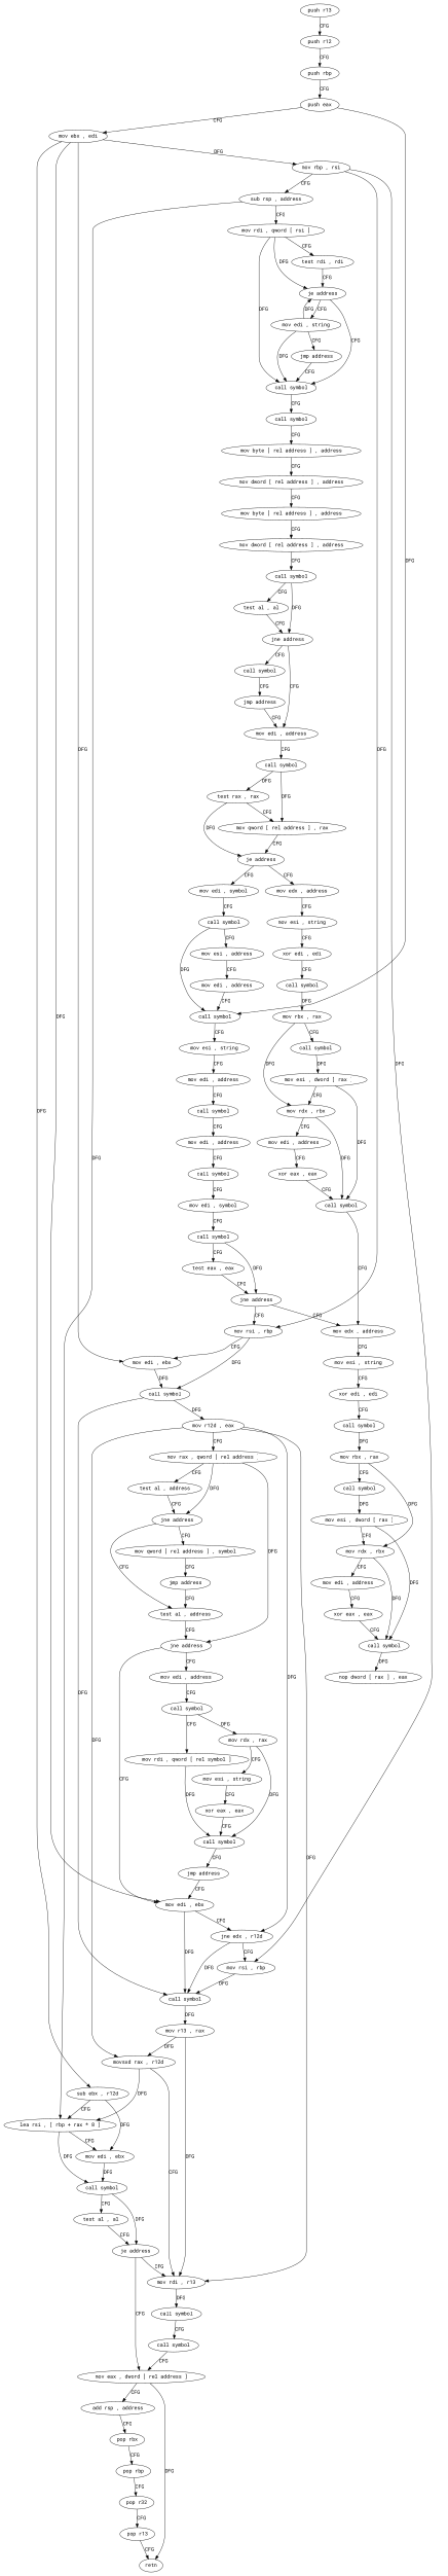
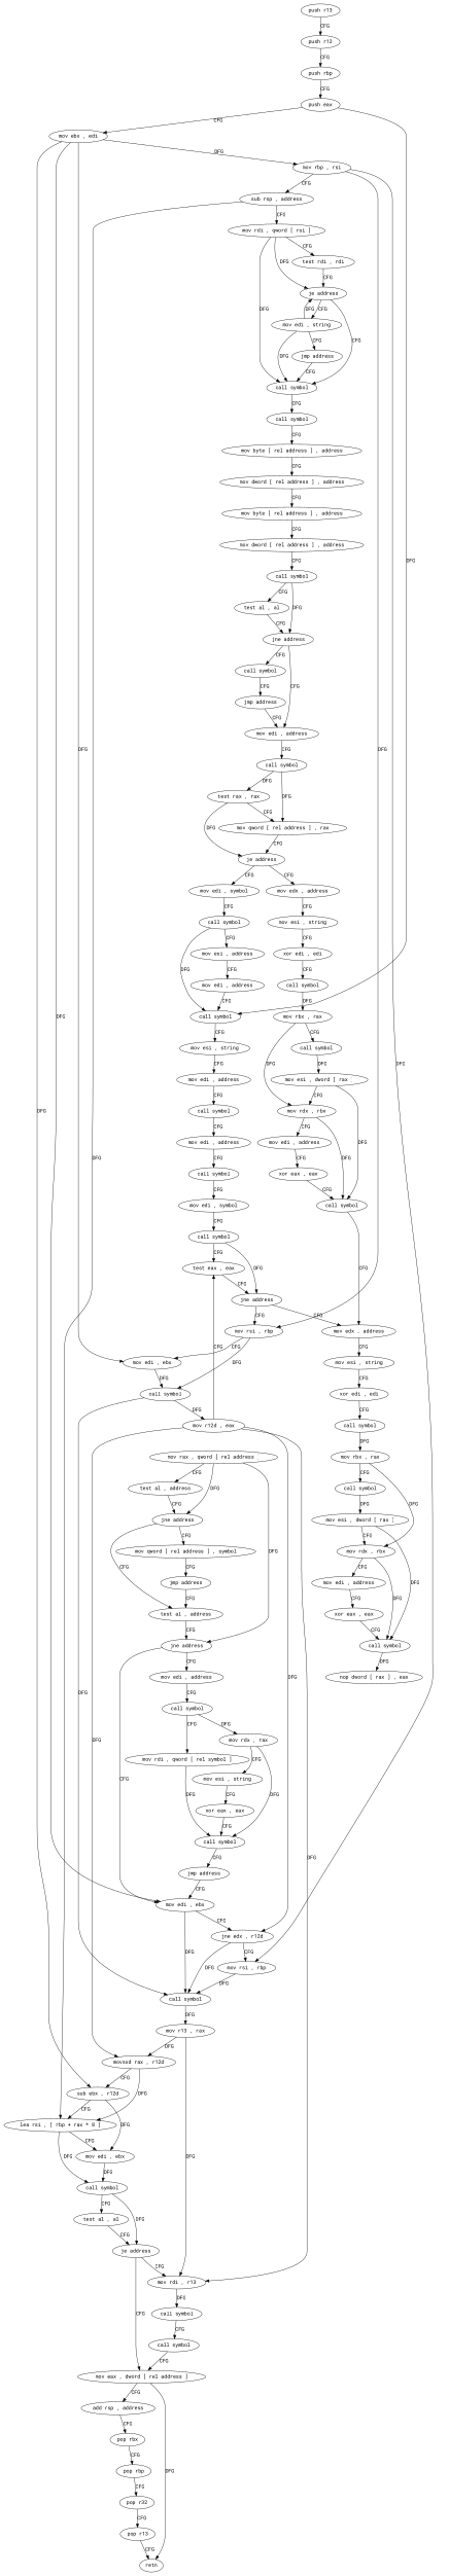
  digraph {
    fontname="Roboto Mono"
    node [fontname="Roboto Mono"]
    edge [fontname="Roboto Mono"]
    n1 [label="push r13"]
    n2 [label="push r12"]
    n3 [label="push rbp"]
    n4 [label="push eax"]
    n5 [label="mov ebx , edi"]
    n6 [label="call symbol"]
    n7 [label="mov rbp , rsi"]
    n8 [label="mov edi , ebx"]
    n9 [label="mov edi , ebx"]
    n10 [label="sub ebx , r12d"]
    n11 [label="mov esi , string"]
    n12 [label="sub rsp , address"]
    n13 [label="mov rsi , rbp"]
    n14 [label="mov rsi , rbp"]
    n15 [label="call symbol"]
    n16 [label="call symbol"]
    n17 [label="jne edx , r12d"]
    n18 [label="lea rsi , [ rbp + rax * 8 ]"]
    n19 [label="mov edi , ebx"]
    n20 [label="mov rdi , qword [ rsi ]"]
    n21 [label="call symbol"]
    n22 [label="test rdi , rdi"]
    n23 [label="je address"]
    n24 [label="call symbol"]
    n25 [label="mov edi , string"]
    n26 [label="call symbol"]
    n27 [label="jmp address"]
    n28 [label="mov byte [ rel address ] , address"]
    n29 [label="mov dword [ rel address ] , address"]
    n30 [label="mov byte [ rel address ] , address"]
    n31 [label="mov dword [ rel address ] , address"]
    n32 [label="call symbol"]
    n33 [label="test al , al"]
    n34 [label="jne address"]
    n35 [label="call symbol"]
    n36 [label="mov edi , address"]
    n37 [label="jmp address"]
    n38 [label="call symbol"]
    n39 [label="test rax , rax"]
    n40 [label="mov qword [ rel address ] , rax"]
    n41 [label="je address"]
    n42 [label="mov edx , address"]
    n43 [label="mov edi , symbol"]
    n44 [label="mov esi , string"]
    n45 [label="call symbol"]
    n46 [label="xor edi , edi"]
    n47 [label="mov esi , address"]
    n48 [label="call symbol"]
    n49 [label="mov rbx , rax"]
    n50 [label="call symbol"]
    n51 [label="mov rdx , rbx"]
    n52 [label="mov esi , dword [ rax ]"]
    n53 [label="call symbol"]
    n54 [label="mov edi , address"]
    n55 [label="mov edx , address"]
    n56 [label="xor eax , eax"]
    n57 [label="mov esi , string"]
    n58 [label="xor edi , edi"]
    n59 [label="mov edi , address"]
    n60 [label="mov edi , address"]
    n61 [label="call symbol"]
    n62 [label="mov edi , address"]
    n63 [label="call symbol"]
    n64 [label="mov edi , symbol"]
    n65 [label="call symbol"]
    n66 [label="test eax , eax"]
    n67 [label="jne address"]
    n68 [label="mov r12d , eax"]
    n69 [label="call symbol"]
    n70 [label="mov rbx , rax"]
    n71 [label="call symbol"]
    n72 [label="mov rdx , rbx"]
    n73 [label="mov esi , dword [ rax ]"]
    n74 [label="call symbol"]
    n75 [label="mov edi , address"]
    n76 [label="nop dword [ rax ] , eax"]
    n77 [label="xor eax , eax"]
    n78 [label="mov rax , qword [ rel address ]"]
    n79 [label="movsxd rax , r12d"]
    n80 [label="mov rdi , r13"]
    n81 [label="mov r13 , rax"]
    n82 [label="test al , address"]
    n83 [label="jne address"]
    n84 [label="jne address"]
    n85 [label="mov qword [ rel address ] , symbol"]
    n86 [label="test al , address"]
    n87 [label="mov edi , address"]
    n88 [label="jmp address"]
    n89 [label="call symbol"]
    n90 [label="mov rdi , qword [ rel symbol ]"]
    n91 [label="mov rdx , rax"]
    n92 [label="call symbol"]
    n93 [label="mov esi , string"]
    n94 [label="jmp address"]
    n95 [label="xor eax , eax"]
    n96 [label="call symbol"]
    n97 [label="test al , al"]
    n98 [label="je address"]
    n99 [label="mov eax , dword [ rel address ]"]
    n100 [label="add rsp , address"]
    n101 [label=retn]
    n102 [label="pop rbx"]
    n103 [label="call symbol"]
    n104 [label="pop rbp"]
    n105 [label="pop r32"]
    n106 [label="pop r13"]
    n1 -> n2 [label=CFG]
    n2 -> n3 [label=CFG]
    n3 -> n4 [label=CFG]
    n4 -> n5 [label=CFG]
    n4 -> n6 [label=DFG]
    n5 -> n7 [label=DFG]
    n5 -> n8 [label=DFG]
    n5 -> n9 [label=DFG]
    n5 -> n10 [label=DFG]
    n6 -> n11 [label=CFG]
    n7 -> n12 [label=CFG]
    n7 -> n13 [label=DFG]
    n7 -> n14 [label=DFG]
    n8 -> n15 [label=DFG]
    n9 -> n16 [label=DFG]
    n9 -> n17 [label=CFG]
    n10 -> n18 [label=CFG]
    n10 -> n19 [label=DFG]
    n11 -> n60 [label=CFG]
    n12 -> n18 [label=DFG]
    n12 -> n20 [label=CFG]
    n13 -> n8 [label=CFG]
    n13 -> n15 [label=DFG]
    n14 -> n16 [label=DFG]
    n15 -> n16 [label=DFG]
    n15 -> n68 [label=DFG]
    n16 -> n81 [label=DFG]
    n17 -> n14 [label=CFG]
    n17 -> n16 [label=DFG]
    n18 -> n19 [label=CFG]
    n18 -> n21 [label=DFG]
    n19 -> n21 [label=DFG]
    n20 -> n22 [label=CFG]
    n20 -> n23 [label=DFG]
    n20 -> n24 [label=DFG]
    n21 -> n97 [label=CFG]
    n21 -> n98 [label=DFG]
    n22 -> n23 [label=CFG]
    n23 -> n24 [label=CFG]
    n23 -> n25 [label=CFG]
    n24 -> n26 [label=CFG]
    n25 -> n23 [label=DFG]
    n25 -> n24 [label=DFG]
    n25 -> n27 [label=CFG]
    n26 -> n28 [label=CFG]
    n27 -> n24 [label=CFG]
    n28 -> n29 [label=CFG]
    n29 -> n30 [label=CFG]
    n30 -> n31 [label=CFG]
    n31 -> n32 [label=CFG]
    n32 -> n33 [label=CFG]
    n32 -> n34 [label=DFG]
    n33 -> n34 [label=CFG]
    n34 -> n35 [label=CFG]
    n34 -> n36 [label=CFG]
    n35 -> n37 [label=CFG]
    n36 -> n38 [label=CFG]
    n37 -> n36 [label=CFG]
    n38 -> n39 [label=DFG]
    n38 -> n40 [label=DFG]
    n39 -> n40 [label=CFG]
    n39 -> n41 [label=DFG]
    n40 -> n41 [label=CFG]
    n41 -> n42 [label=CFG]
    n41 -> n43 [label=CFG]
    n42 -> n44 [label=CFG]
    n43 -> n45 [label=CFG]
    n44 -> n46 [label=CFG]
    n45 -> n6 [label=DFG]
    n45 -> n47 [label=CFG]
    n46 -> n48 [label=CFG]
    n47 -> n59 [label=CFG]
    n48 -> n49 [label=DFG]
    n49 -> n50 [label=CFG]
    n49 -> n51 [label=DFG]
    n50 -> n52 [label=DFG]
    n51 -> n53 [label=DFG]
    n51 -> n54 [label=CFG]
    n52 -> n51 [label=CFG]
    n52 -> n53 [label=DFG]
    n53 -> n55 [label=CFG]
    n54 -> n56 [label=CFG]
    n55 -> n57 [label=CFG]
    n56 -> n53 [label=CFG]
    n57 -> n58 [label=CFG]
    n58 -> n69 [label=CFG]
    n59 -> n6 [label=CFG]
    n60 -> n61 [label=CFG]
    n61 -> n62 [label=CFG]
    n62 -> n63 [label=CFG]
    n63 -> n64 [label=CFG]
    n64 -> n65 [label=CFG]
    n65 -> n66 [label=CFG]
    n65 -> n67 [label=DFG]
    n66 -> n67 [label=CFG]
    n67 -> n13 [label=CFG]
    n67 -> n55 [label=CFG]
    n68 -> n17 [label=DFG]
-   n68 -> n78 [label=CFG]
+   n68 -> n66 [label=CFG]
    n68 -> n79 [label=DFG]
    n68 -> n80 [label=DFG]
    n69 -> n70 [label=DFG]
    n70 -> n71 [label=CFG]
    n70 -> n72 [label=DFG]
    n71 -> n73 [label=DFG]
    n72 -> n74 [label=DFG]
    n72 -> n75 [label=CFG]
    n73 -> n72 [label=CFG]
    n73 -> n74 [label=DFG]
    n74 -> n76 [label=DFG]
    n75 -> n77 [label=CFG]
    n77 -> n74 [label=CFG]
    n78 -> n82 [label=CFG]
    n78 -> n83 [label=DFG]
    n78 -> n84 [label=DFG]
-   n79 -> n80 [label=CFG]
+   n79 -> n10 [label=CFG]
    n79 -> n18 [label=DFG]
    n80 -> n96 [label=DFG]
    n81 -> n79 [label=DFG]
    n81 -> n80 [label=DFG]
    n82 -> n83 [label=CFG]
    n83 -> n85 [label=CFG]
    n83 -> n86 [label=CFG]
    n84 -> n9 [label=CFG]
    n84 -> n87 [label=CFG]
    n85 -> n88 [label=CFG]
    n86 -> n84 [label=CFG]
    n87 -> n89 [label=CFG]
    n88 -> n86 [label=CFG]
    n89 -> n90 [label=CFG]
    n89 -> n91 [label=DFG]
    n90 -> n92 [label=DFG]
    n91 -> n92 [label=DFG]
    n91 -> n93 [label=CFG]
    n92 -> n94 [label=CFG]
    n93 -> n95 [label=CFG]
    n94 -> n9 [label=CFG]
    n95 -> n92 [label=CFG]
    n96 -> n103 [label=CFG]
    n97 -> n98 [label=CFG]
    n98 -> n80 [label=CFG]
    n98 -> n99 [label=CFG]
    n99 -> n100 [label=CFG]
    n99 -> n101 [label=DFG]
    n100 -> n102 [label=CFG]
    n102 -> n104 [label=CFG]
    n103 -> n99 [label=CFG]
    n104 -> n105 [label=CFG]
    n105 -> n106 [label=CFG]
    n106 -> n101 [label=CFG]
  }
